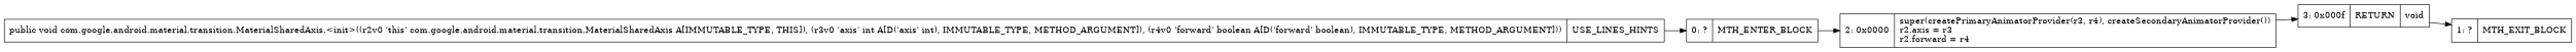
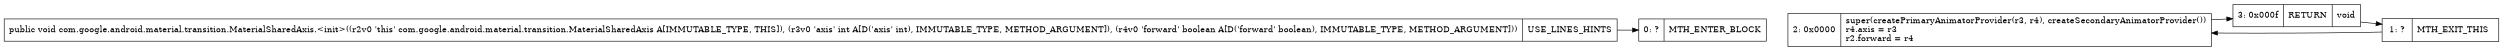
  digraph {
    rankdir=LR
    node [shape=record]
    n1 [label="{0\:\ ?|MTH_ENTER_BLOCK\l}"]
-   n2 [label="{2\:\ 0x0000|super(createPrimaryAnimatorProvider(r3, r4), createSecondaryAnimatorProvider())\lr2.axis = r3\lr2.forward = r4\l}"]
+   n2 [label="{2\:\ 0x0000|super(createPrimaryAnimatorProvider(r3, r4), createSecondaryAnimatorProvider())\lr4.axis = r3\lr2.forward = r4\l}"]
    n3 [label="{3\:\ 0x000f|RETURN\l|void\l}"]
-   n4 [label="{1\:\ ?|MTH_EXIT_BLOCK\l}"]
+   n4 [label="{1\:\ ?|MTH_EXIT_THIS\l}"]
    n5 [label="{public void com.google.android.material.transition.MaterialSharedAxis.\<init\>((r2v0 'this' com.google.android.material.transition.MaterialSharedAxis A[IMMUTABLE_TYPE, THIS]), (r3v0 'axis' int A[D('axis' int), IMMUTABLE_TYPE, METHOD_ARGUMENT]), (r4v0 'forward' boolean A[D('forward' boolean), IMMUTABLE_TYPE, METHOD_ARGUMENT]))  | USE_LINES_HINTS\l}"]
-   n1 -> n2
+   n4 -> n2
    n2 -> n3
    n3 -> n4
    n5 -> n1
  }
